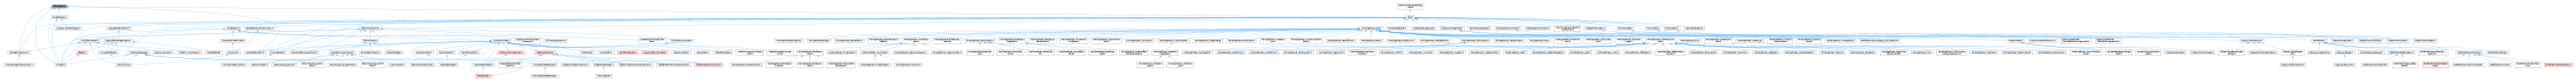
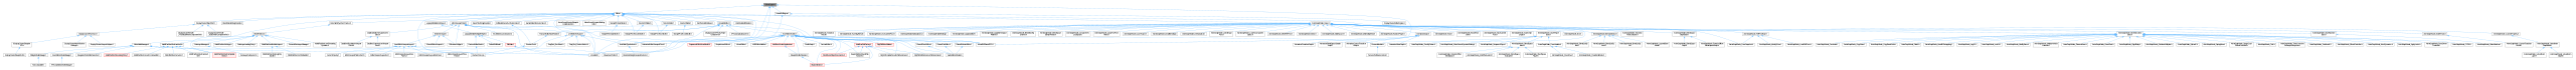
  digraph {
    fontname="Liberation Sans"
    node [color=grey40 fillcolor=white fontname="Liberation Sans" fontsize=10 shape=box style=filled]
    edge [color=steelblue1 dir=back fontname="Liberation Sans" fontsize=10 labelfontname=Helvetica labelfontsize=10 style=solid]
    n1 [color=gray40 fillcolor=grey60 fontcolor=black height=0.2 label="EditorEngine.h" width=0.4]
    n2 [height=0.2 label="BookMarkTypeActions.h" width=0.4]
    n3 [height=0.2 label="Editor.h" width=0.4]
    n4 [height=0.2 label="UnrealEd.h" width=0.4]
    n5 [height=0.2 label="UnrealEdSharedPCH.h" width=0.4]
    n6 [height=0.2 label="UnrealEdEngine.h" width=0.4]
    n7 [height=0.2 label="BookmarkSingleViewportActions.h" width=0.4]
    n8 [height=0.2 label="AnimGraphNode_Base.h" width=0.4]
    n9 [height=0.2 label="AnimNodeEditModes.h" width=0.4]
    n10 [height=0.2 label="BrushBuilderDragDropOp.h" width=0.4]
    n11 [height=0.2 label="DisplayClusterObjectRef.h" width=0.4]
    n12 [height=0.2 label="EdModeInteractiveToolsContext.h" width=0.4]
    n13 [height=0.2 label="FractureTool.cpp" width=0.4]
    n14 [height=0.2 label="EditorModeManager.h" width=0.4]
    n15 [height=0.2 label="EditorViewportClient.h" width=0.4]
    n16 [height=0.2 label="ExportTextDragDropOp.h" width=0.4]
    n17 [height=0.2 label="ExternalDirtyActorsTracker.h" width=0.4]
    n18 [height=0.2 label="GameModeInfoCustomizer.h" width=0.4]
    n19 [height=0.2 label="LegacyEdModeInterfaces.h" width=0.4]
    n20 [height=0.2 label="MovieSceneDirectorBlueprint\lConditionUtils.h" width=0.4]
    n21 [height=0.2 label="MovieSceneDynamicBinding\lUtils.h" width=0.4]
    n22 [height=0.2 label="PersonaModule.h" width=0.4]
    n23 [height=0.2 label="SGraphPinNumSlider.h" width=0.4]
    n24 [height=0.2 label="SGraphPinVector2DSlider.h" width=0.4]
    n25 [height=0.2 label="SGraphPinVectorSlider.h" width=0.4]
    n26 [height=0.2 label="SVector2DSlider.h" width=0.4]
    n27 [height=0.2 label="SVector4Slider.h" width=0.4]
    n28 [height=0.2 label="SVectorSlider.h" width=0.4]
    n29 [height=0.2 label="SubTrackEditorBase.h" width=0.4]
    n30 [height=0.2 label="UnrealEdMisc.h" width=0.4]
    n31 [height=0.2 label="DisplayClusterEditorEngine.h" width=0.4]
    n32 [height=0.2 label="AnimGraphNodeAlphaOptions.h" width=0.4]
    n33 [height=0.2 label="AnimGraphNodeBinding.h" width=0.4]
    n34 [height=0.2 label="AnimGraphNode_ApplyAdditive.h" width=0.4]
    n35 [height=0.2 label="AnimGraphNode_ApplyMeshSpace\lAdditive.h" width=0.4]
    n36 [height=0.2 label="AnimGraphNode_AssetPlayer\lBase.h" width=0.4]
    n37 [height=0.2 label="AnimGraphNode_BlendBoneBy\lChannel.h" width=0.4]
    n38 [height=0.2 label="AnimGraphNode_BlendListBase.h" width=0.4]
    n39 [height=0.2 label="AnimGraphNode_BlendSpace\lGraphBase.h" width=0.4]
    n40 [height=0.2 label="AnimGraphNode_BlendSpace\lSampleResult.h" width=0.4]
    n41 [height=0.2 label="AnimGraphNode_ComponentTo\lLocalSpace.h" width=0.4]
    n42 [height=0.2 label="AnimGraphNode_CopyPoseFrom\lMesh.h" width=0.4]
    n43 [height=0.2 label="AnimGraphNode_CurveSource.h" width=0.4]
    n44 [height=0.2 label="AnimGraphNode_CustomProperty.h" width=0.4]
    n45 [height=0.2 label="AnimGraphNode_DeadBlending.h" width=0.4]
    n46 [height=0.2 label="AnimGraphNode_Inertialization.h" width=0.4]
    n47 [height=0.2 label="AnimGraphNode_LinkedInput\lPose.h" width=0.4]
    n48 [height=0.2 label="AnimGraphNode_LocalToComponent\lSpace.h" width=0.4]
    n49 [height=0.2 label="AnimGraphNode_MeshRefPose.h" width=0.4]
    n50 [height=0.2 label="AnimGraphNode_Mirror.h" width=0.4]
    n51 [height=0.2 label="AnimGraphNode_ModifyCurve.h" width=0.4]
    n52 [height=0.2 label="AnimGraphNode_MultiWayBlend.h" width=0.4]
    n53 [height=0.2 label="AnimGraphNode_PoseSnapshot.h" width=0.4]
    n54 [height=0.2 label="AnimGraphNode_RandomPlayer.h" width=0.4]
    n55 [height=0.2 label="AnimGraphNode_RefPoseBase.h" width=0.4]
    n56 [height=0.2 label="AnimGraphNode_Root.h" width=0.4]
    n57 [height=0.2 label="AnimGraphNode_RotateRoot\lBone.h" width=0.4]
    n58 [height=0.2 label="AnimGraphNode_SaveCached\lPose.h" width=0.4]
    n59 [height=0.2 label="AnimGraphNode_ScaleChain\lLength.h" width=0.4]
    n60 [height=0.2 label="AnimGraphNode_SkeletalControl\lBase.h" width=0.4]
    n61 [height=0.2 label="AnimGraphNode_Slot.h" width=0.4]
    n62 [height=0.2 label="AnimGraphNode_StateMachine\lBase.h" width=0.4]
    n63 [height=0.2 label="AnimGraphNode_StateResult.h" width=0.4]
    n64 [height=0.2 label="AnimGraphNode_Transition\lPoseEvaluator.h" width=0.4]
    n65 [height=0.2 label="AnimGraphNode_Transition\lResult.h" width=0.4]
    n66 [height=0.2 label="AnimGraphNode_TwoWayBlend.h" width=0.4]
-   n67 [height=0.2 label="WorldPartitionStaticLighting_UseCachedPose.h" width=0.4]
+   n67 [height=0.2 label="AnimGraphNode_UseCachedPose.h" width=0.4]
    n68 [height=0.2 label="AnimationGraph.h" width=0.4]
-   n69 [height=0.2 label="K2Node_AnimNodeReference.h" width=0.4]
    n70 [height=0.2 label="DisplayClusterRender\l_ProceduralMeshComponentRef.h" width=0.4]
    n71 [height=0.2 label="DisplayClusterRender\l_StaticMeshComponentRef.h" width=0.4]
    n72 [height=0.2 label="DisplayClusterRootActor.h" width=0.4]
    n73 [height=0.2 label="FractureTool.h" width=0.4]
    n74 [height=0.2 label="AssetEditorModeManager.h" width=0.4]
    n75 [height=0.2 label="NavigationToolEditorSelection.h" width=0.4]
    n76 [height=0.2 label="WidgetModeManager.h" width=0.4]
    n77 [height=0.2 label="AnimationEditorViewportClient.h" width=0.4]
    n78 [height=0.2 label="DataflowEditorViewportClient\lBase.h" width=0.4]
    n79 [height=0.2 label="ISCSEditorCustomization.h" width=0.4]
    n80 [height=0.2 label="LevelEditorViewport.h" width=0.4]
    n81 [height=0.2 label="SEditorViewport.h" width=0.4]
    n82 [height=0.2 label="SSkeletonWidget.h" width=0.4]
    n83 [height=0.2 label="WorldPartition.h" width=0.4]
    n84 [height=0.2 label="LegacyEdModeWidgetHelpers.h" width=0.4]
    n85 [height=0.2 label="PersonaToolMenuContext.h" width=0.4]
    n86 [height=0.2 label="SGraphPinIntegerSlider.h" width=0.4]
    n87 [height=0.2 label="SGraphPinVector4Slider.h" width=0.4]
    n88 [height=0.2 label="AssetEditorToolkit.h" width=0.4]
    n89 [height=0.2 label="DisplayClusterPreviewShare\lComponent.h" width=0.4]
    n90 [height=0.2 label="FractureEditorModeToolkit.h" width=0.4]
    n91 [height=0.2 label="VPScoutingSubsystem.h" width=0.4]
    n92 [height=0.2 label="AnimGraphNode_BlendSpace\lBase.h" width=0.4]
    n93 [height=0.2 label="AnimGraphNode_PoseByName.h" width=0.4]
    n94 [height=0.2 label="AnimGraphNode_PoseHandler.h" width=0.4]
-   n95 [height=0.2 label="AnimGraphNode_SequenceEvaluator.h" width=0.4]
+   n95 [height=0.2 label="AnimGraphNode_MovieSceneDynamicBinding.h" width=0.4]
    n96 [height=0.2 label="AnimGraphNode_SequencePlayer.h" width=0.4]
    n97 [height=0.2 label="AnimGraphNode_BlendListBy\lBool.h" width=0.4]
    n98 [height=0.2 label="AnimGraphNode_BlendListBy\lEnum.h" width=0.4]
    n99 [height=0.2 label="AnimGraphNode_BlendListBy\lInt.h" width=0.4]
    n100 [height=0.2 label="AnimGraphNode_LayeredBone\lBlend.h" width=0.4]
    n101 [height=0.2 label="AnimGraphNode_BlendSpace\lGraph.h" width=0.4]
    n102 [height=0.2 label="AnimGraphNode_RotationOffset\lBlendSpaceGraph.h" width=0.4]
    n103 [height=0.2 label="AnimGraphNode_LinkedAnim\lGraphBase.h" width=0.4]
    n104 [height=0.2 label="AnimGraphNode_IdentityPose.h" width=0.4]
    n105 [height=0.2 label="AnimGraphNode_LocalRefPose.h" width=0.4]
    n106 [height=0.2 label="AnimGraphNode_AnimDynamics.h" width=0.4]
    n107 [height=0.2 label="AnimGraphNode_ApplyLimits.h" width=0.4]
    n108 [height=0.2 label="AnimGraphNode_BoneDriven\lController.h" width=0.4]
    n109 [height=0.2 label="AnimGraphNode_CCDIK.h" width=0.4]
    n110 [height=0.2 label="AnimGraphNode_Constraint.h" width=0.4]
    n111 [height=0.2 label="AnimGraphNode_CopyBone.h" width=0.4]
    n112 [height=0.2 label="AnimGraphNode_CopyBoneDelta.h" width=0.4]
    n113 [height=0.2 label="AnimGraphNode_Fabrik.h" width=0.4]
    n114 [height=0.2 label="AnimGraphNode_HandIKRetargeting.h" width=0.4]
    n115 [height=0.2 label="AnimGraphNode_LegIK.h" width=0.4]
    n116 [height=0.2 label="AnimGraphNode_LookAt.h" width=0.4]
    n117 [height=0.2 label="AnimGraphNode_ModifyBone.h" width=0.4]
    n118 [height=0.2 label="AnimGraphNode_ModularVehicle\lController.h" width=0.4]
    n119 [height=0.2 label="AnimGraphNode_ObserveBone.h" width=0.4]
    n120 [height=0.2 label="AnimGraphNode_ResetRoot.h" width=0.4]
    n121 [height=0.2 label="AnimGraphNode_RigidBody.h" width=0.4]
    n122 [height=0.2 label="AnimGraphNode_RotationMultiplier.h" width=0.4]
    n123 [height=0.2 label="AnimGraphNode_SplineIK.h" width=0.4]
    n124 [height=0.2 label="AnimGraphNode_SpringBone.h" width=0.4]
    n125 [height=0.2 label="AnimGraphNode_StageCoach\lWheelController.h" width=0.4]
    n126 [height=0.2 label="AnimGraphNode_Trail.h" width=0.4]
    n127 [height=0.2 label="AnimGraphNode_TwistCorrective\lDataLayerSubsystem.h" width=0.4]
    n128 [height=0.2 label="AnimGraphNode_TwoBoneIK.h" width=0.4]
    n129 [height=0.2 label="AnimGraphNode_WheelController.h" width=0.4]
    n130 [height=0.2 label="AnimGraphNode_StateMachine.h" width=0.4]
    n131 [height=0.2 label="AnimGraphNode_CustomTransition\lResult.h" width=0.4]
    n132 [height=0.2 label="AnimationBlendSpaceSample\lGraph.h" width=0.4]
    n133 [height=0.2 label="AnimationCustomTransition\lGraph.h" width=0.4]
    n134 [height=0.2 label="AnimationStateGraph.h" width=0.4]
    n135 [height=0.2 label="AnimationTransitionGraph.h" width=0.4]
    n136 [height=0.2 label="AnimGraphNode_AimOffsetLookAt.h" width=0.4]
    n137 [height=0.2 label="AnimGraphNode_BlendSpace\lEvaluator.h" width=0.4]
    n138 [height=0.2 label="AnimGraphNode_BlendSpace\lPlayer.h" width=0.4]
    n139 [height=0.2 label="AnimGraphNode_RotationOffset\lBlendSpace.h" width=0.4]
    n140 [height=0.2 label="AnimGraphNode_PoseBlendNode.h" width=0.4]
    n141 [height=0.2 label="AnimGraphNode_PoseDriver.h" width=0.4]
    n142 [height=0.2 label="AnimGraphNode_LinkedAnim\lGraph.h" width=0.4]
    n143 [height=0.2 label="AnimGraphNode_LinkedAnim\lLayer.h" width=0.4]
    n144 [height=0.2 label="DisplayClusterMoviePipeline\lSettings.h" width=0.4]
    n145 [height=0.2 label="DisplayClusterViewportHelpers.h" width=0.4]
    n146 [height=0.2 label="IDisplayClusterBlueprint\lAPI.h" width=0.4]
    n147 [height=0.2 label="DisplayClusterBlueprintLib.h" width=0.4]
    n148 [height=0.2 label="IPersonaEditorModeManager.h" width=0.4]
    n149 [height=0.2 label="ToolCompatible.h" width=0.4]
    n150 [height=0.2 label="DataflowConstructionViewport\lClient.h" width=0.4]
    n151 [height=0.2 label="DataflowSimulationViewport\lClient.h" width=0.4]
    n152 [height=0.2 label="DragTool_BoxSelect.h" width=0.4]
    n153 [height=0.2 label="DragTool_FrustumSelect.h" width=0.4]
    n154 [height=0.2 label="AssetEditorViewportLayout.h" width=0.4]
    n155 [height=0.2 label="SAssetEditorViewport.h" width=0.4]
    n156 [height=0.2 label="BaseAssetToolkit.h" width=0.4]
    n157 [height=0.2 label="EditorViewportLayout2x2.h" width=0.4]
    n158 [height=0.2 label="EditorViewportLayoutFour\lPanes.h" width=0.4]
    n159 [height=0.2 label="EditorViewportLayoutOnePane.h" width=0.4]
    n160 [height=0.2 label="EditorViewportLayoutThree\lPanes.h" width=0.4]
    n161 [height=0.2 label="CustomProperty.h" width=0.4]
    n162 [height=0.2 label="EditorViewportTabContent.h" width=0.4]
    n163 [height=0.2 label="DataLayerLoadingPolicy.h" width=0.4]
    n164 [height=0.2 label="DataLayerManager.h" width=0.4]
    n165 [height=0.2 label="ExternalDataLayerManager.h" width=0.4]
    n166 [height=0.2 label="WorldPartitionBuilderHelpers.h" width=0.4]
    n167 [height=0.2 label="WorldPartitionLevelStreaming\lDynamic.h" width=0.4]
    n168 [height=0.2 label="WorldPartitionRuntimeHash.h" width=0.4]
    n169 [color=red fillcolor="#FFF0F0" height=0.2 label="WorldPartitionRuntimeSpatial\lHash.h" width=0.4]
    n170 [height=0.2 label="WorldPartitionSettings.h" width=0.4]
    n171 [height=0.2 label="DataLayerSubsystem.h" width=0.4]
    n172 [height=0.2 label="WorldPartitionHLODsBuilder.h" width=0.4]
    n173 [height=0.2 label="WorldPartitionStaticLighting\lBuilder.h" width=0.4]
    n174 [height=0.2 label="WorldPartitionConvertCommandlet.h" width=0.4]
    n175 [height=0.2 label="WorldPartitionConverter.h" width=0.4]
    n176 [height=0.2 label="WorldPartitionRuntimeHash\lSet.h" width=0.4]
    n177 [color=red fillcolor="#FFF0F0" height=0.2 label="WorldPartitionStreamingPolicy.h" width=0.4]
    n178 [height=0.2 label="DefaultEdMode.h" width=0.4]
    n179 [color=red fillcolor="#FFF0F0" height=0.2 label="EdMode.h" width=0.4]
    n180 [height=0.2 label="FractureEditorMode.h" width=0.4]
    n181 [height=0.2 label="AudioEditorModule.h" width=0.4]
    n182 [color=red fillcolor="#FFF0F0" height=0.2 label="BlueprintEditor.h" width=0.4]
    n183 [height=0.2 label="BlueprintEditorModule.h" width=0.4]
    n184 [height=0.2 label="BlueprintEditorSharedTab\lFactories.h" width=0.4]
    n185 [height=0.2 label="FindInGraph.h" width=0.4]
    n186 [height=0.2 label="FractureEditor.h" width=0.4]
    n187 [height=0.2 label="ISoundClassEditor.h" width=0.4]
    n188 [height=0.2 label="ISoundCueEditor.h" width=0.4]
    n189 [height=0.2 label="ISoundSubmixEditor.h" width=0.4]
    n190 [height=0.2 label="RigVMCompilerResultsTabSummoner.h" width=0.4]
    n191 [color=red fillcolor="#FFF0F0" height=0.2 label="RigVMEditorModule.h" width=0.4]
    n192 [height=0.2 label="RigVMFindReferencesTabSummoner.h" width=0.4]
    n193 [color=red fillcolor="#FFF0F0" height=0.2 label="SequencerEditorViewModel.h" width=0.4]
    n194 [height=0.2 label="SimpleAssetEditor.h" width=0.4]
    n195 [height=0.2 label="UAssetEditor.h" width=0.4]
    n196 [height=0.2 label="UMGEditorModule.h" width=0.4]
    n197 [color=red fillcolor="#FFF0F0" height=0.2 label="WorkflowCentricApplication.h" width=0.4]
    n198 [color=red fillcolor="#FFF0F0" height=0.2 label="WorkflowTabFactory.h" width=0.4]
    n199 [color=red fillcolor="#FFF0F0" height=0.2 label="WorkflowUObjectDocuments.h" width=0.4]
    n1 -> n2
    n1 -> n3
    n1 -> n4
    n1 -> n5
    n1 -> n6
    n2 -> n7
    n3 -> n2
    n3 -> n4
    n3 -> n5
    n3 -> n8
    n3 -> n9
    n3 -> n10
    n3 -> n11
    n3 -> n12
    n3 -> n13
    n3 -> n14
    n3 -> n15
    n3 -> n16
    n3 -> n17
    n3 -> n18
    n3 -> n19
    n3 -> n20
-   n21 -> n3
+   n3 -> n21
    n3 -> n22
    n3 -> n23
    n3 -> n24
    n3 -> n25
    n3 -> n26
    n3 -> n27
    n3 -> n28
    n3 -> n29
    n3 -> n30
    n6 -> n4
    n6 -> n31
    n8 -> n32
    n8 -> n33
    n8 -> n34
    n8 -> n35
    n8 -> n36
    n8 -> n37
    n8 -> n38
    n8 -> n39
    n8 -> n40
    n8 -> n41
    n8 -> n42
    n8 -> n43
    n8 -> n44
    n8 -> n45
    n8 -> n46
    n8 -> n47
    n8 -> n48
    n8 -> n49
    n8 -> n50
    n8 -> n51
    n8 -> n52
    n8 -> n53
    n8 -> n54
    n8 -> n55
    n8 -> n56
    n8 -> n57
    n8 -> n58
    n8 -> n59
    n8 -> n60
    n8 -> n61
    n8 -> n62
    n8 -> n63
    n8 -> n64
    n8 -> n65
    n8 -> n66
    n8 -> n67
    n8 -> n68
-   n8 -> n69
    n11 -> n70
    n11 -> n71
    n11 -> n72
    n12 -> n73
    n14 -> n4
    n14 -> n13
    n14 -> n74
    n14 -> n75
    n14 -> n76
    n15 -> n4
    n15 -> n5
    n15 -> n77
    n15 -> n78
    n15 -> n79
    n15 -> n80
    n15 -> n81
    n15 -> n82
    n17 -> n83
    n19 -> n84
    n22 -> n85
    n23 -> n86
    n26 -> n24
    n27 -> n87
    n28 -> n25
    n30 -> n4
    n30 -> n80
    n30 -> n88
    n30 -> n89
    n30 -> n90
    n30 -> n91
    n36 -> n92
    n36 -> n93
    n36 -> n94
    n36 -> n95
    n36 -> n96
    n38 -> n97
    n38 -> n98
    n38 -> n99
    n38 -> n100
    n39 -> n101
    n39 -> n102
    n44 -> n103
    n55 -> n53
    n55 -> n104
    n55 -> n105
    n60 -> n106
    n60 -> n107
    n60 -> n108
    n60 -> n109
    n60 -> n110
    n60 -> n111
    n60 -> n112
    n60 -> n113
    n60 -> n114
    n60 -> n115
    n60 -> n116
    n60 -> n117
    n60 -> n118
    n60 -> n119
    n60 -> n120
    n60 -> n121
    n60 -> n122
    n60 -> n123
    n60 -> n124
    n60 -> n125
    n60 -> n126
    n60 -> n127
    n60 -> n128
    n60 -> n129
    n62 -> n130
    n63 -> n131
    n68 -> n132
    n68 -> n133
    n68 -> n134
    n68 -> n135
    n72 -> n144
    n72 -> n145
    n72 -> n146
    n73 -> n13
    n74 -> n148
    n76 -> n149
    n78 -> n150
    n78 -> n151
    n80 -> n2
    n80 -> n4
    n80 -> n13
    n80 -> n152
    n80 -> n153
    n81 -> n82
    n81 -> n154
    n81 -> n155
    n83 -> n163
    n83 -> n164
    n83 -> n165
    n83 -> n166
    n83 -> n167
    n83 -> n168
    n83 -> n169
    n83 -> n170
    n84 -> n178
    n84 -> n179
    n84 -> n180
    n88 -> n5
    n88 -> n22
    n88 -> n77
    n88 -> n156
    n88 -> n181
    n88 -> n182
    n88 -> n183
    n88 -> n184
    n88 -> n185
    n88 -> n186
    n88 -> n187
    n88 -> n188
    n88 -> n189
    n88 -> n190
    n88 -> n191
    n88 -> n192
    n88 -> n193
    n88 -> n194
    n88 -> n195
    n88 -> n196
    n88 -> n197
    n88 -> n198
    n88 -> n199
    n90 -> n73
    n92 -> n136
    n92 -> n137
    n92 -> n138
    n92 -> n139
    n94 -> n140
    n94 -> n141
    n103 -> n142
    n103 -> n143
    n146 -> n147
    n154 -> n156
    n154 -> n157
    n154 -> n158
    n154 -> n159
    n154 -> n160
    n154 -> n161
    n154 -> n162
    n164 -> n171
    n166 -> n172
    n166 -> n173
    n168 -> n169
    n168 -> n174
    n168 -> n175
    n168 -> n176
    n168 -> n177
    n179 -> n4
    n180 -> n13
    n183 -> n182
    n187 -> n181
    n188 -> n181
    n189 -> n181
    n197 -> n183
    n198 -> n182
    n198 -> n184
    n198 -> n190
    n198 -> n192
    n198 -> n199
  }
